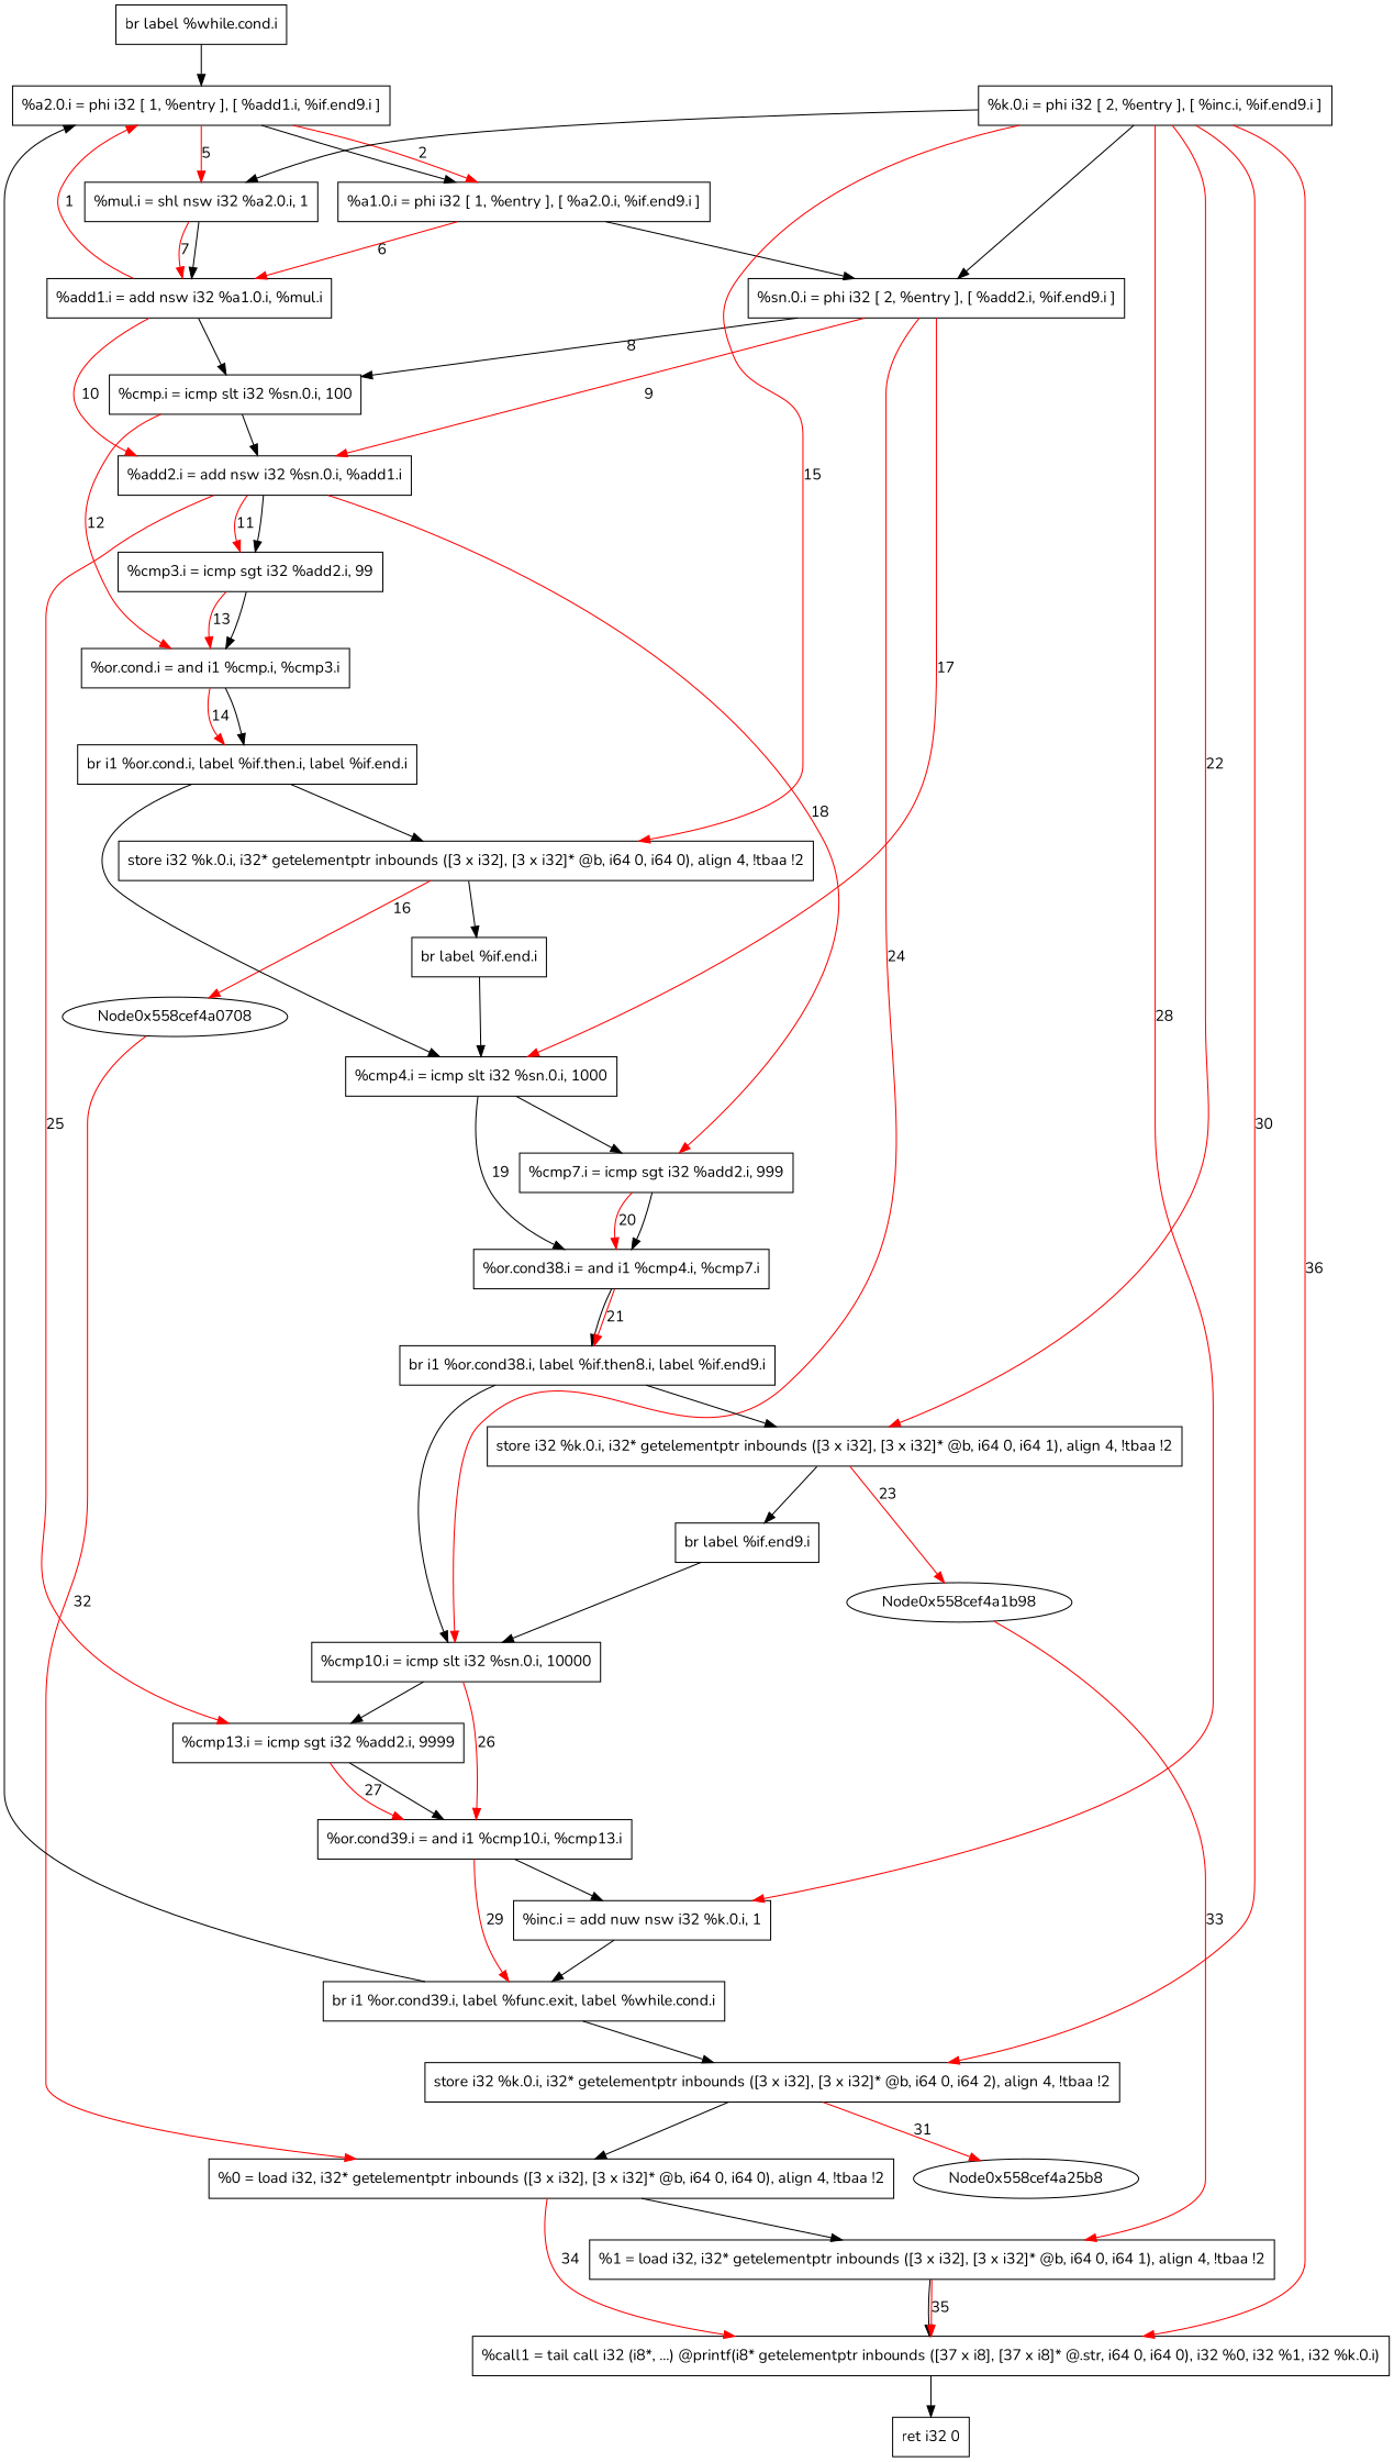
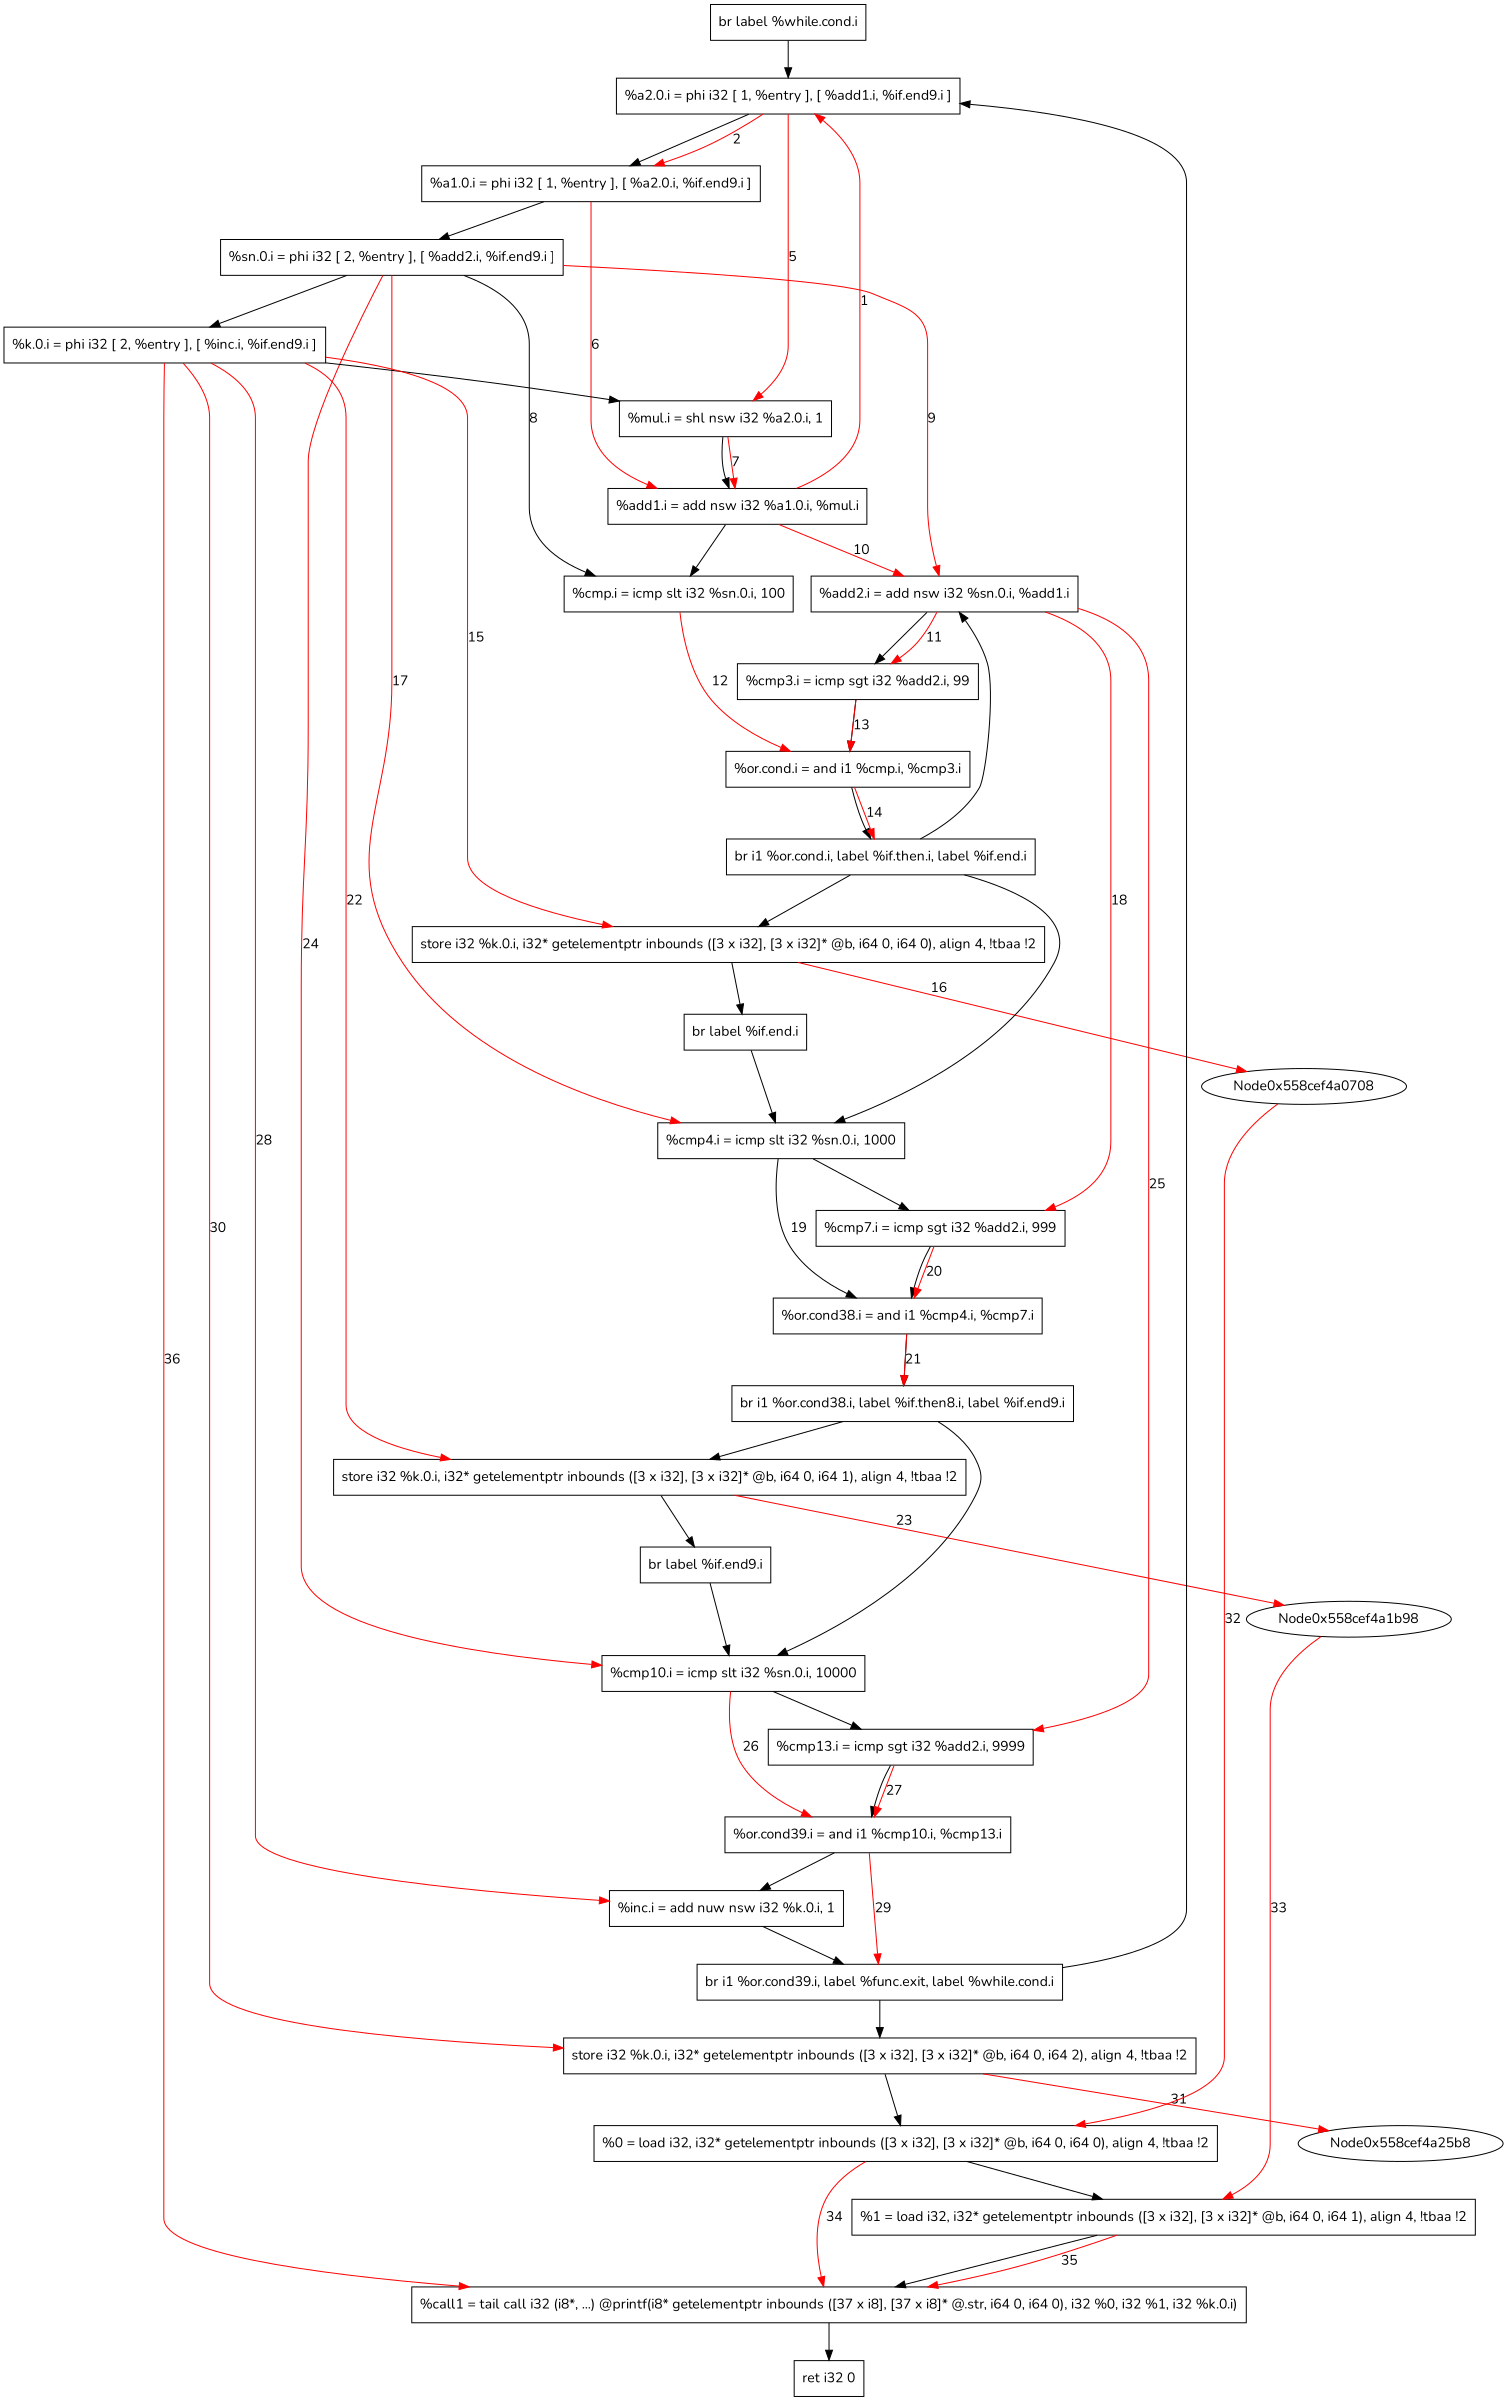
  digraph {
    fontname=Nunito
    node [fontname=Nunito shape=record]
    edge [fontname=Nunito]
    n1 [label="  br label %while.cond.i"]
    n2 [label="  %a2.0.i = phi i32 [ 1, %entry ], [ %add1.i, %if.end9.i ]"]
    n3 [label="  %a1.0.i = phi i32 [ 1, %entry ], [ %a2.0.i, %if.end9.i ]"]
    n4 [label="  %mul.i = shl nsw i32 %a2.0.i, 1"]
    n5 [label="  %sn.0.i = phi i32 [ 2, %entry ], [ %add2.i, %if.end9.i ]"]
    n6 [label="  %add1.i = add nsw i32 %a1.0.i, %mul.i"]
    n7 [label="  %k.0.i = phi i32 [ 2, %entry ], [ %inc.i, %if.end9.i ]"]
    n8 [label="  %cmp.i = icmp slt i32 %sn.0.i, 100"]
    n9 [label="  %add2.i = add nsw i32 %sn.0.i, %add1.i"]
    n10 [label="  %cmp4.i = icmp slt i32 %sn.0.i, 1000"]
    n11 [label="  %cmp10.i = icmp slt i32 %sn.0.i, 10000"]
    n12 [label="  store i32 %k.0.i, i32* getelementptr inbounds ([3 x i32], [3 x i32]* @b, i64 0, i64 0), align 4, !tbaa !2"]
    n13 [label="  store i32 %k.0.i, i32* getelementptr inbounds ([3 x i32], [3 x i32]* @b, i64 0, i64 1), align 4, !tbaa !2"]
    n14 [label="  %inc.i = add nuw nsw i32 %k.0.i, 1"]
    n15 [label="  store i32 %k.0.i, i32* getelementptr inbounds ([3 x i32], [3 x i32]* @b, i64 0, i64 2), align 4, !tbaa !2"]
    n16 [label="  %call1 = tail call i32 (i8*, ...) @printf(i8* getelementptr inbounds ([37 x i8], [37 x i8]* @.str, i64 0, i64 0), i32 %0, i32 %1, i32 %k.0.i)"]
    n17 [label="  %or.cond.i = and i1 %cmp.i, %cmp3.i"]
    n18 [label="  %cmp3.i = icmp sgt i32 %add2.i, 99"]
    n19 [label="  %cmp7.i = icmp sgt i32 %add2.i, 999"]
    n20 [label="  %cmp13.i = icmp sgt i32 %add2.i, 9999"]
    n21 [label="  %or.cond38.i = and i1 %cmp4.i, %cmp7.i"]
    n22 [label="  %or.cond39.i = and i1 %cmp10.i, %cmp13.i"]
    n23 [label="  br label %if.end.i"]
    Node0x558cef4a0708 [shape=""]
    n25 [label="  br label %if.end9.i"]
    Node0x558cef4a1b98 [shape=""]
    n27 [label="  br i1 %or.cond39.i, label %func.exit, label %while.cond.i"]
    n28 [label="  %0 = load i32, i32* getelementptr inbounds ([3 x i32], [3 x i32]* @b, i64 0, i64 0), align 4, !tbaa !2"]
    Node0x558cef4a25b8 [shape=""]
    n30 [label="  ret i32 0"]
    n31 [label="  br i1 %or.cond.i, label %if.then.i, label %if.end.i"]
    n32 [label="  br i1 %or.cond38.i, label %if.then8.i, label %if.end9.i"]
    n33 [label="  %1 = load i32, i32* getelementptr inbounds ([3 x i32], [3 x i32]* @b, i64 0, i64 1), align 4, !tbaa !2"]
    n1 -> n2
    n2 -> n3
    n2 -> n3 [color=red label=2]
    n2 -> n4 [color=red label=5]
    n3 -> n5
    n3 -> n6 [color=red label=6]
    n4 -> n6
    n4 -> n6 [color=red label=7]
-   n7 -> n5
+   n5 -> n7
    n5 -> n8 [color=black label=8]
    n5 -> n9 [color=red label=9]
    n5 -> n10 [color=red label=17]
    n5 -> n11 [color=red label=24]
    n6 -> n2 [color=red label=1]
    n6 -> n8
    n6 -> n9 [color=red label=10]
    n7 -> n4
    n7 -> n12 [color=red label=15]
    n7 -> n13 [color=red label=22]
    n7 -> n14 [color=red label=28]
    n7 -> n15 [color=red label=30]
    n7 -> n16 [color=red label=36]
-   n8 -> n9
+   n31 -> n9
    n8 -> n17 [color=red label=12]
    n9 -> n18
    n9 -> n18 [color=red label=11]
    n9 -> n19 [color=red label=18]
    n9 -> n20 [color=red label=25]
    n10 -> n19
    n10 -> n21 [color=black label=19]
    n11 -> n20
    n11 -> n22 [color=red label=26]
    n12 -> n23
    n12 -> Node0x558cef4a0708 [color=red label=16]
    n13 -> n25
    n13 -> Node0x558cef4a1b98 [color=red label=23]
    n14 -> n27
    n15 -> n28
    n15 -> Node0x558cef4a25b8 [color=red label=31]
    n16 -> n30
    n17 -> n31
    n17 -> n31 [color=red label=14]
    n18 -> n17
    n18 -> n17 [color=red label=13]
    n19 -> n21
    n19 -> n21 [color=red label=20]
    n20 -> n22
    n20 -> n22 [color=red label=27]
    n21 -> n32
    n21 -> n32 [color=red label=21]
    n22 -> n14
    n22 -> n27 [color=red label=29]
    n23 -> n10
    Node0x558cef4a0708 -> n28 [color=red label=32]
    n25 -> n11
    Node0x558cef4a1b98 -> n33 [color=red label=33]
    n27 -> n2
    n27 -> n15
    n28 -> n16 [color=red label=34]
    n28 -> n33
    n31 -> n10
    n31 -> n12
    n32 -> n11
    n32 -> n13
    n33 -> n16
    n33 -> n16 [color=red label=35]
  }
